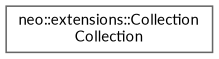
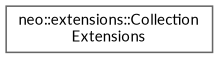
  digraph {
    rankdir=LR
    fontname=Lato
-   n1 [color=grey40 fillcolor=white fontname=Lato fontsize=10 height=0.2 label="neo::extensions::Collection\lCollection" shape=box style=filled width=0.4]
+   n1 [color=grey40 fillcolor=white fontname=Lato fontsize=10 height=0.2 label="neo::extensions::Collection\lExtensions" shape=box style=filled width=0.4]
  }
